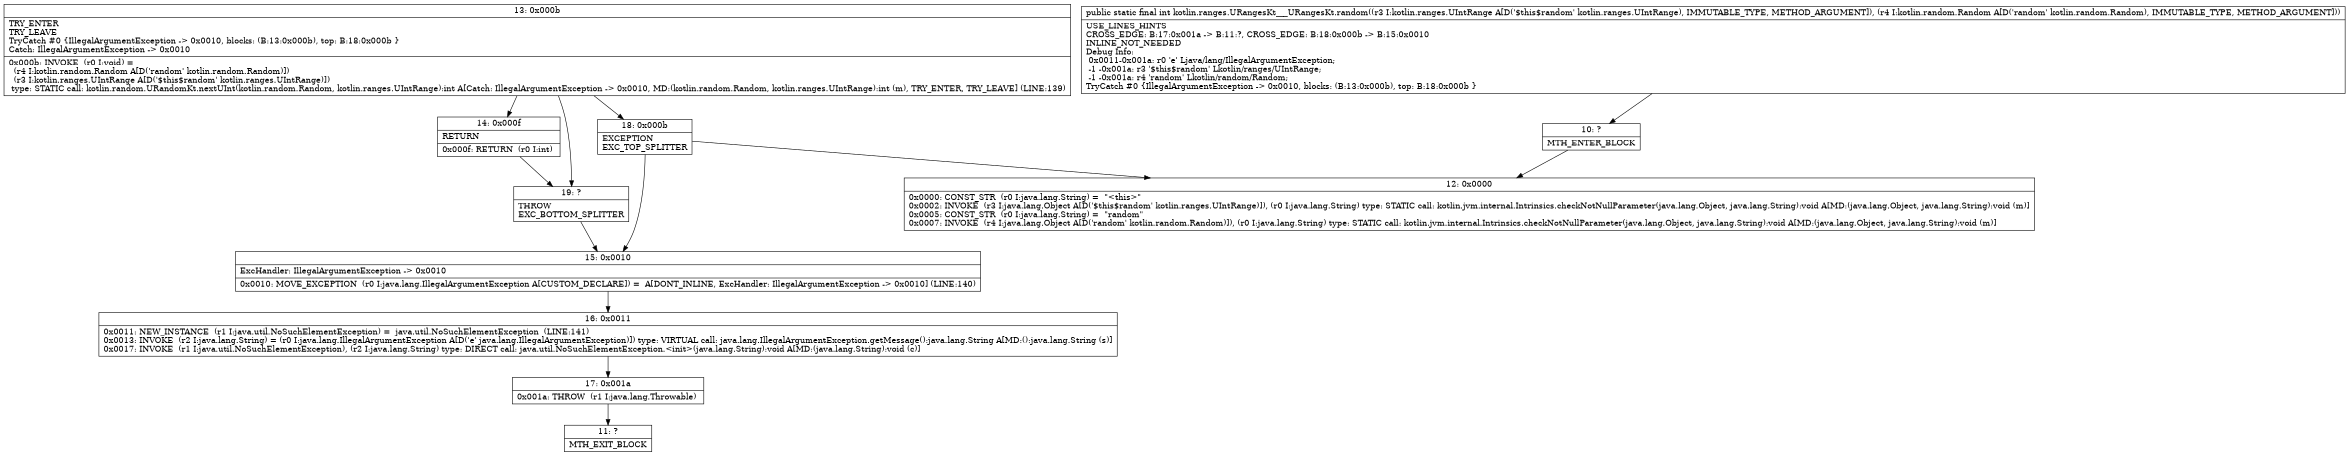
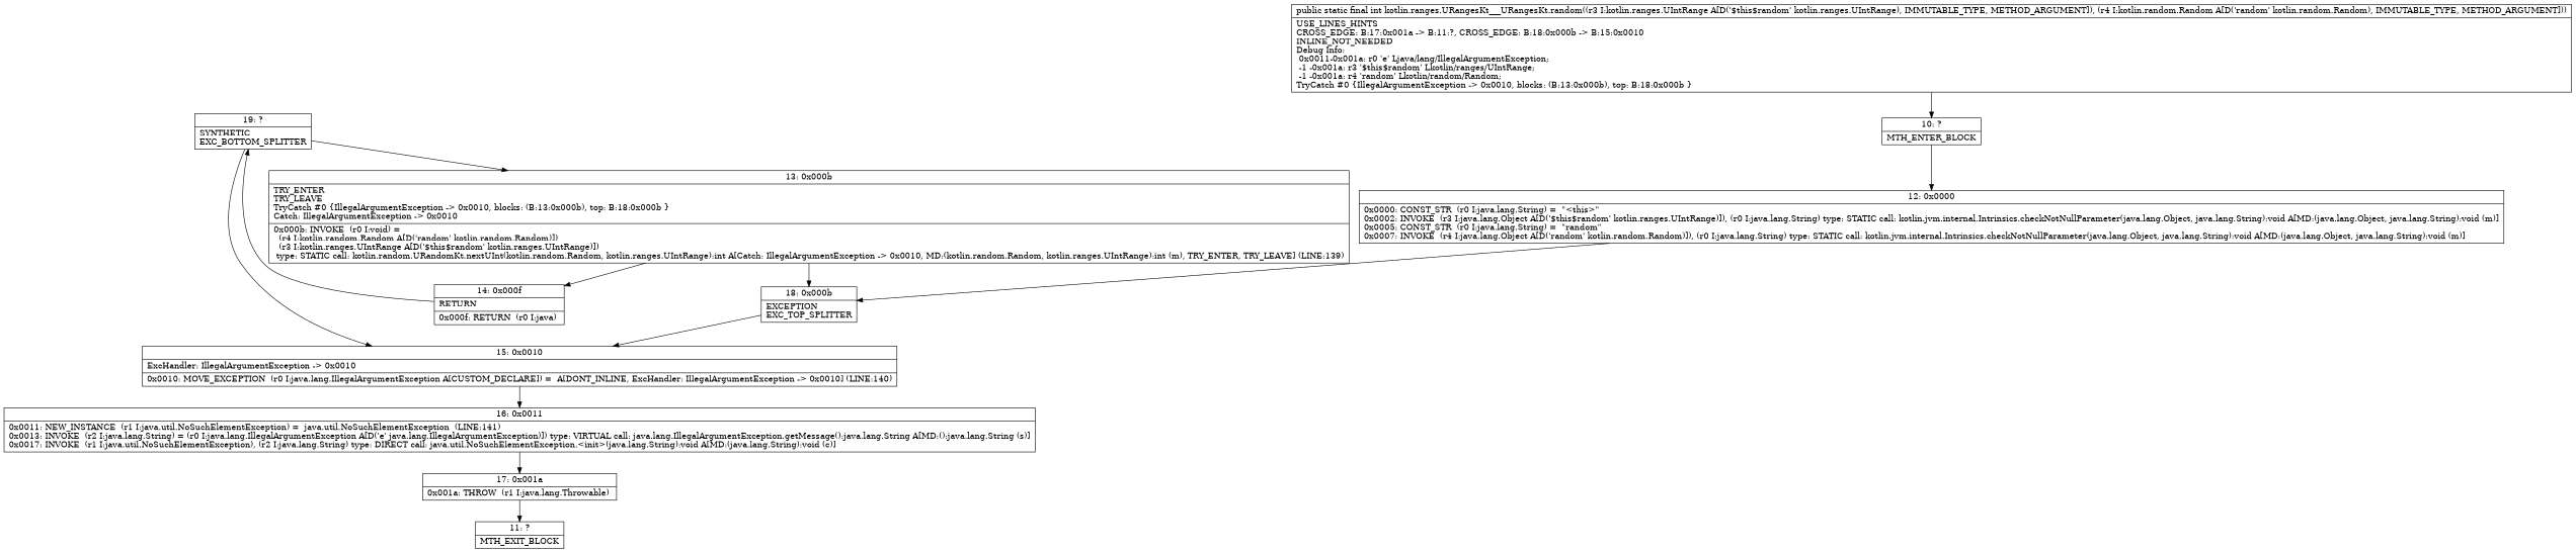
  digraph {
    node [shape=record]
    n1 [label="{10\:\ ?|MTH_ENTER_BLOCK\l}"]
    n2 [label="{12\:\ 0x0000|0x0000: CONST_STR  (r0 I:java.lang.String) =  \"\<this\>\" \l0x0002: INVOKE  (r3 I:java.lang.Object A[D('$this$random' kotlin.ranges.UIntRange)]), (r0 I:java.lang.String) type: STATIC call: kotlin.jvm.internal.Intrinsics.checkNotNullParameter(java.lang.Object, java.lang.String):void A[MD:(java.lang.Object, java.lang.String):void (m)]\l0x0005: CONST_STR  (r0 I:java.lang.String) =  \"random\" \l0x0007: INVOKE  (r4 I:java.lang.Object A[D('random' kotlin.random.Random)]), (r0 I:java.lang.String) type: STATIC call: kotlin.jvm.internal.Intrinsics.checkNotNullParameter(java.lang.Object, java.lang.String):void A[MD:(java.lang.Object, java.lang.String):void (m)]\l}"]
    n3 [label="{18\:\ 0x000b|EXCEPTION\lEXC_TOP_SPLITTER\l}"]
    n4 [label="{15\:\ 0x0010|ExcHandler: IllegalArgumentException \-\> 0x0010\l|0x0010: MOVE_EXCEPTION  (r0 I:java.lang.IllegalArgumentException A[CUSTOM_DECLARE]) =  A[DONT_INLINE, ExcHandler: IllegalArgumentException \-\> 0x0010] (LINE:140)\l}"]
    n5 [label="{13\:\ 0x000b|TRY_ENTER\lTRY_LEAVE\lTryCatch #0 \{IllegalArgumentException \-\> 0x0010, blocks: (B:13:0x000b), top: B:18:0x000b \}\lCatch: IllegalArgumentException \-\> 0x0010\l|0x000b: INVOKE  (r0 I:void) = \l  (r4 I:kotlin.random.Random A[D('random' kotlin.random.Random)])\l  (r3 I:kotlin.ranges.UIntRange A[D('$this$random' kotlin.ranges.UIntRange)])\l type: STATIC call: kotlin.random.URandomKt.nextUInt(kotlin.random.Random, kotlin.ranges.UIntRange):int A[Catch: IllegalArgumentException \-\> 0x0010, MD:(kotlin.random.Random, kotlin.ranges.UIntRange):int (m), TRY_ENTER, TRY_LEAVE] (LINE:139)\l}"]
-   n6 [label="{14\:\ 0x000f|RETURN\l|0x000f: RETURN  (r0 I:int) \l}"]
-   n7 [label="{19\:\ ?|THROW\lEXC_BOTTOM_SPLITTER\l}"]
+   n6 [label="{14\:\ 0x000f|RETURN\l|0x000f: RETURN  (r0 I:java) \l}"]
+   n7 [label="{19\:\ ?|SYNTHETIC\lEXC_BOTTOM_SPLITTER\l}"]
    n8 [label="{16\:\ 0x0011|0x0011: NEW_INSTANCE  (r1 I:java.util.NoSuchElementException) =  java.util.NoSuchElementException  (LINE:141)\l0x0013: INVOKE  (r2 I:java.lang.String) = (r0 I:java.lang.IllegalArgumentException A[D('e' java.lang.IllegalArgumentException)]) type: VIRTUAL call: java.lang.IllegalArgumentException.getMessage():java.lang.String A[MD:():java.lang.String (s)]\l0x0017: INVOKE  (r1 I:java.util.NoSuchElementException), (r2 I:java.lang.String) type: DIRECT call: java.util.NoSuchElementException.\<init\>(java.lang.String):void A[MD:(java.lang.String):void (c)]\l}"]
    n9 [label="{11\:\ ?|MTH_EXIT_BLOCK\l}"]
    n10 [label="{17\:\ 0x001a|0x001a: THROW  (r1 I:java.lang.Throwable) \l}"]
    n11 [label="{public static final int kotlin.ranges.URangesKt___URangesKt.random((r3 I:kotlin.ranges.UIntRange A[D('$this$random' kotlin.ranges.UIntRange), IMMUTABLE_TYPE, METHOD_ARGUMENT]), (r4 I:kotlin.random.Random A[D('random' kotlin.random.Random), IMMUTABLE_TYPE, METHOD_ARGUMENT]))  | USE_LINES_HINTS\lCROSS_EDGE: B:17:0x001a \-\> B:11:?, CROSS_EDGE: B:18:0x000b \-\> B:15:0x0010\lINLINE_NOT_NEEDED\lDebug Info:\l  0x0011\-0x001a: r0 'e' Ljava\/lang\/IllegalArgumentException;\l  \-1 \-0x001a: r3 '$this$random' Lkotlin\/ranges\/UIntRange;\l  \-1 \-0x001a: r4 'random' Lkotlin\/random\/Random;\lTryCatch #0 \{IllegalArgumentException \-\> 0x0010, blocks: (B:13:0x000b), top: B:18:0x000b \}\l}"]
    n1 -> n2
-   n3 -> n2
+   n2 -> n3
    n3 -> n4
    n4 -> n8
    n5 -> n3
    n5 -> n6
-   n5 -> n7
+   n7 -> n5
    n6 -> n7
    n7 -> n4
    n8 -> n10
    n10 -> n9
    n11 -> n1
  }
